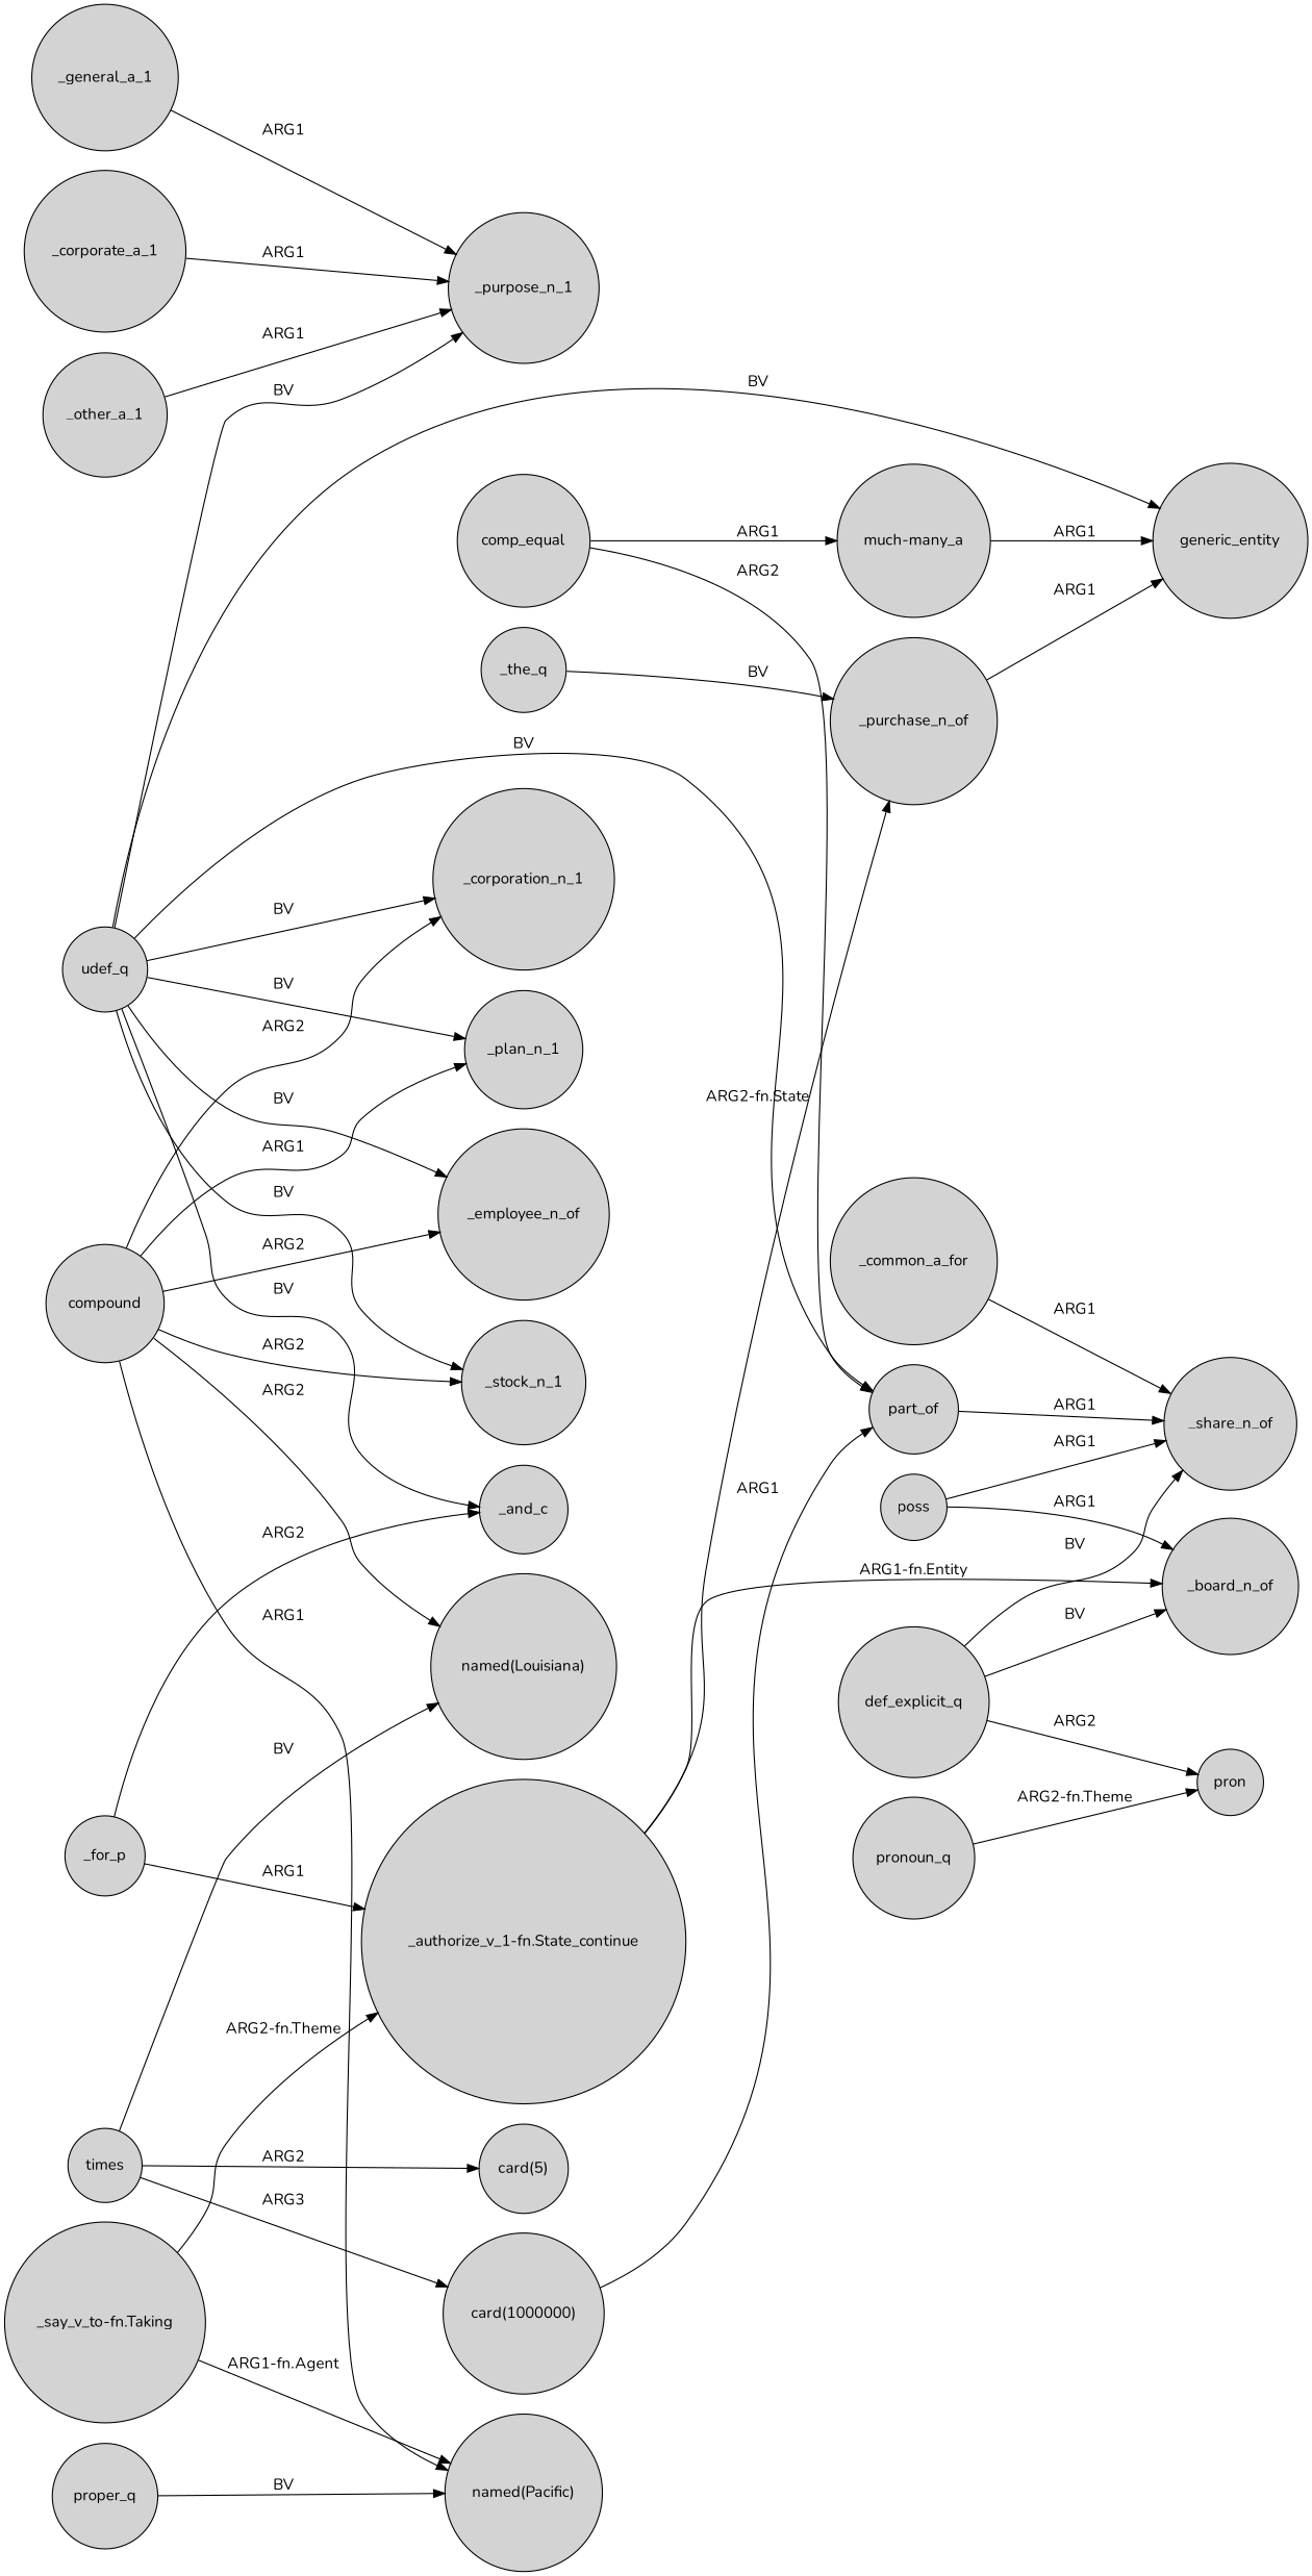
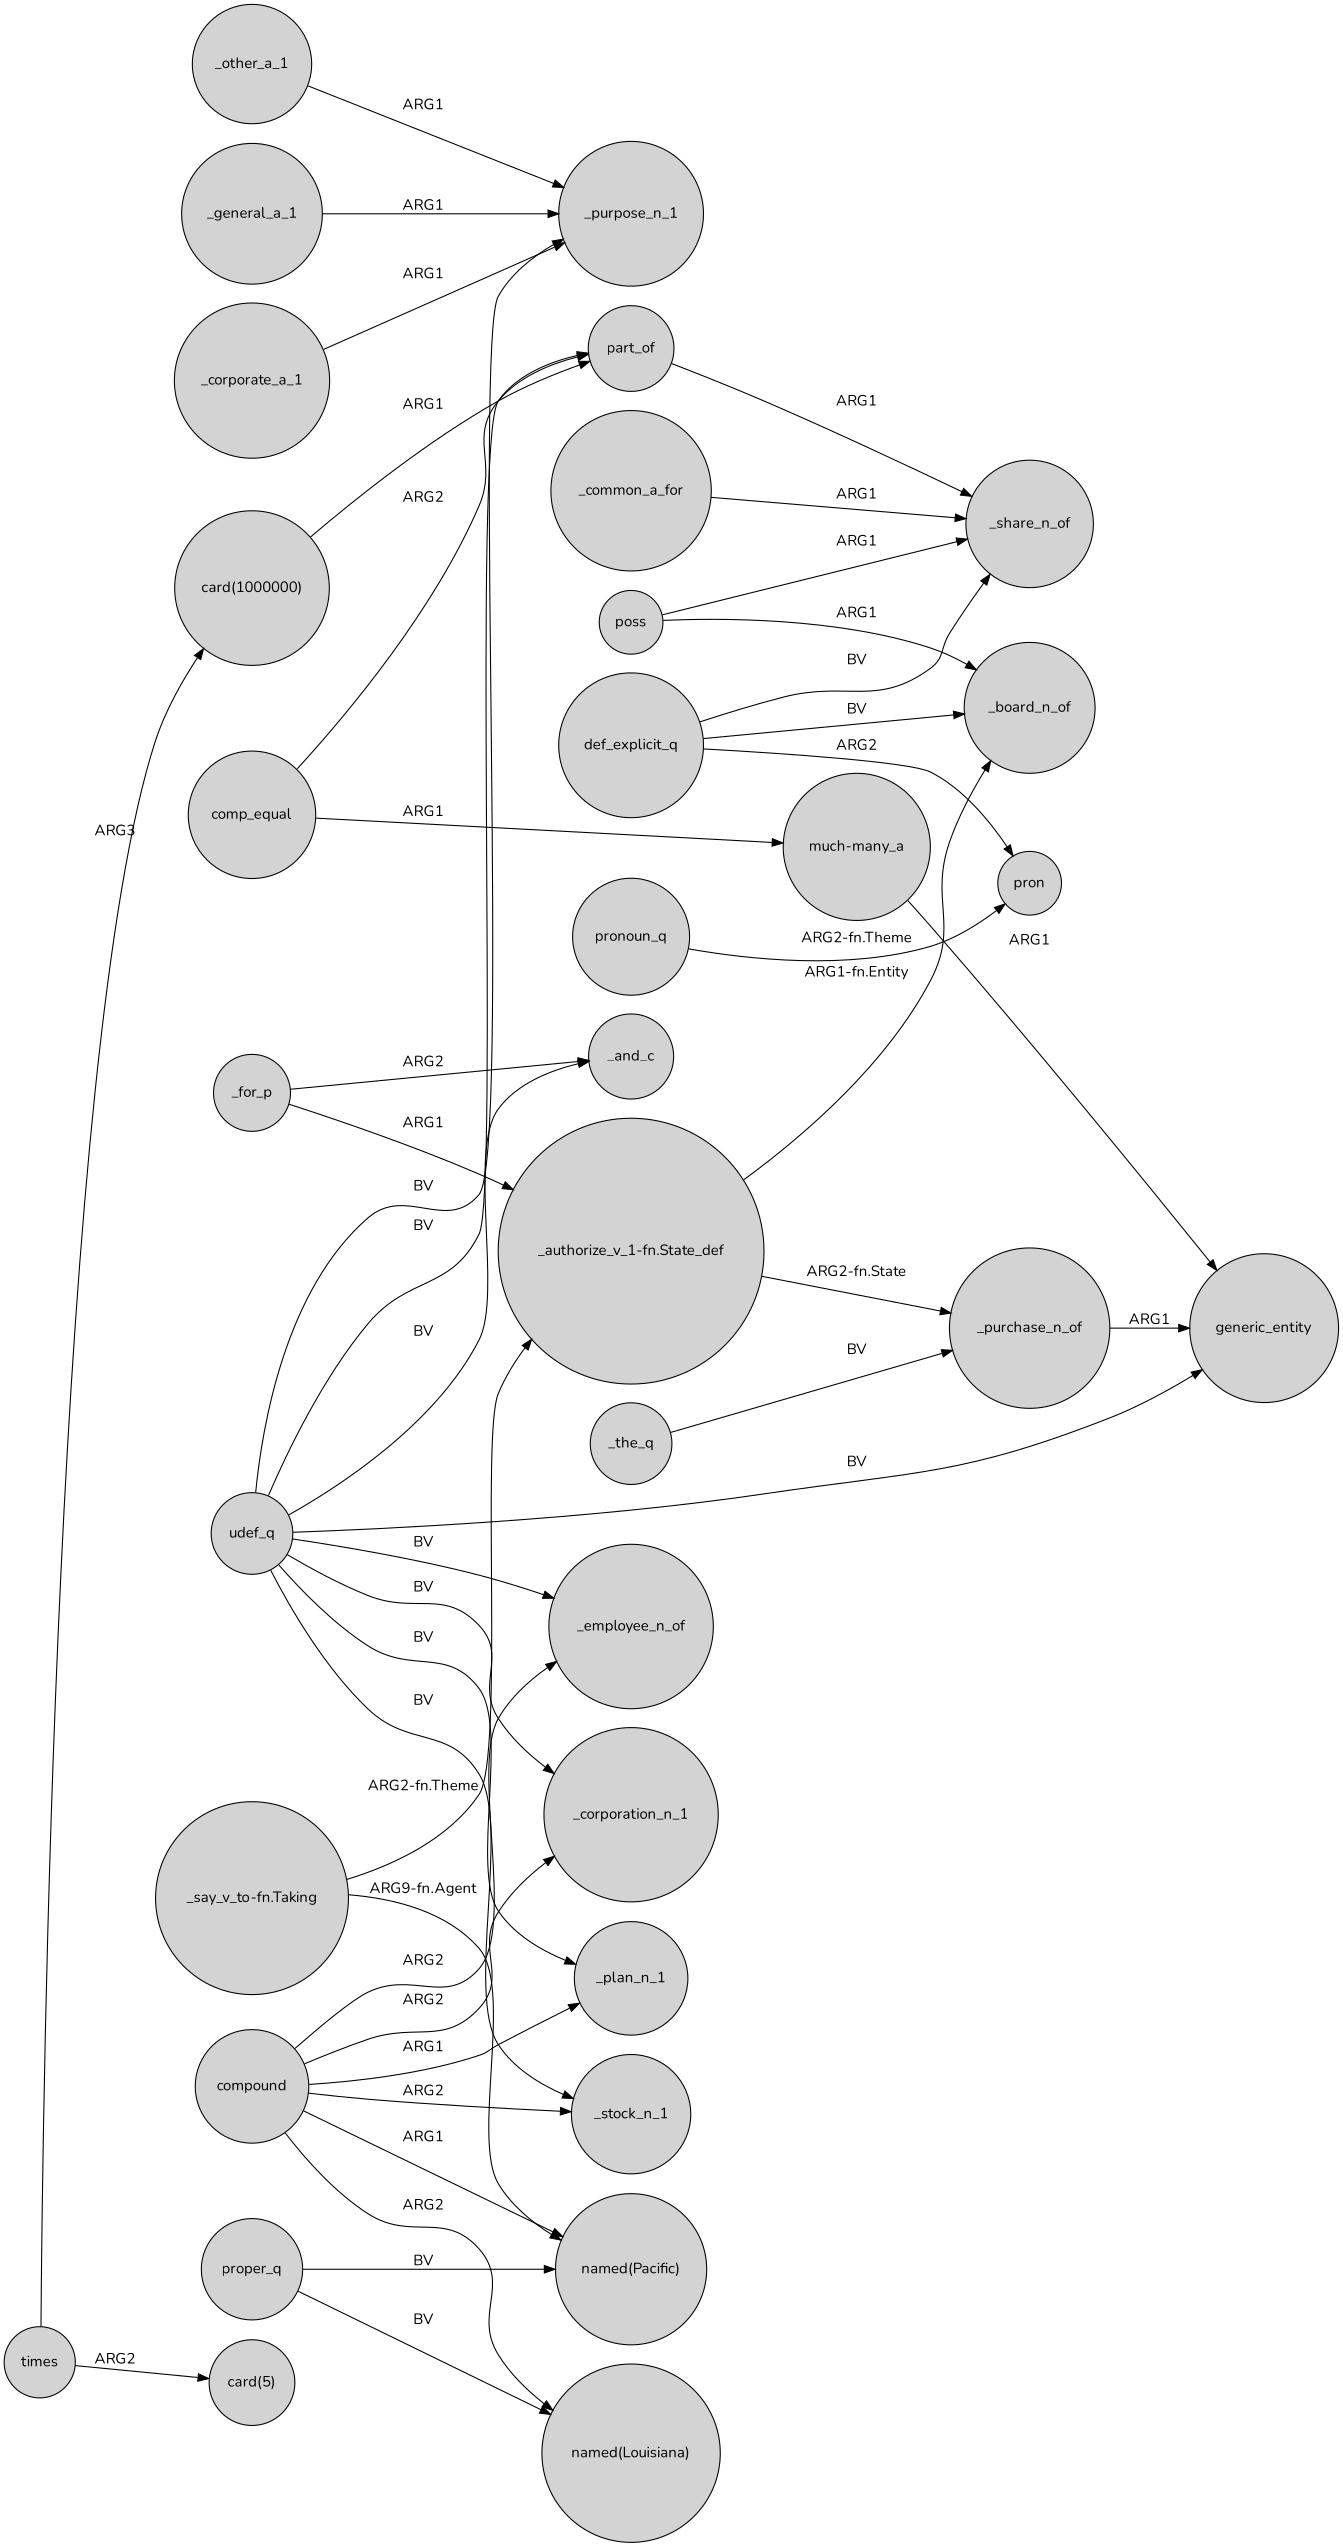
  digraph {
    fontname=Nunito
    rankdir=LR
    node [fontname=Nunito shape=circle style=filled]
    edge [fontname=Nunito]
    _corporate_a_1
    _purpose_n_1
    def_explicit_q
    _board_n_of
    _share_n_of
    pron
    _other_a_1
    udef_q
    part_of
    _and_c
    generic_entity
    _stock_n_1
    _corporation_n_1
    _employee_n_of
    _plan_n_1
    _general_a_1
-   "_authorize_v_1-fn.State_continue"
+   "_authorize_v_1-fn.State_continue" [label="_authorize_v_1-fn.State_def"]
    _purchase_n_of
    proper_q
    "named(Louisiana)"
    "named(Pacific)"
    times
    "card(1000000)"
    "card(5)"
    compound
    _common_a_for
    "_say_v_to-fn.Taking"
    comp_equal
    "much-many_a"
    pronoun_q
    poss
    _the_q
    _for_p
    _corporate_a_1 -> _purpose_n_1 [label=ARG1]
    def_explicit_q -> _board_n_of [label=BV]
    def_explicit_q -> _share_n_of [label=BV]
    def_explicit_q -> pron [label=ARG2]
    _other_a_1 -> _purpose_n_1 [label=ARG1]
    udef_q -> _purpose_n_1 [label=BV]
    udef_q -> part_of [label=BV]
    udef_q -> _and_c [label=BV]
    udef_q -> generic_entity [label=BV]
    udef_q -> _stock_n_1 [label=BV]
    udef_q -> _corporation_n_1 [label=BV]
    udef_q -> _employee_n_of [label=BV]
    udef_q -> _plan_n_1 [label=BV]
    part_of -> _share_n_of [label=ARG1]
    _general_a_1 -> _purpose_n_1 [label=ARG1]
    "_authorize_v_1-fn.State_continue" -> _board_n_of [label="ARG1-fn.Entity"]
    "_authorize_v_1-fn.State_continue" -> _purchase_n_of [label="ARG2-fn.State"]
    _purchase_n_of -> generic_entity [label=ARG1]
-   times -> "named(Louisiana)" [label=BV]
+   proper_q -> "named(Louisiana)" [label=BV]
    proper_q -> "named(Pacific)" [label=BV]
    times -> "card(1000000)" [label=ARG3]
    times -> "card(5)" [label=ARG2]
    "card(1000000)" -> part_of [label=ARG1]
    compound -> _stock_n_1 [label=ARG2]
    compound -> _corporation_n_1 [label=ARG2]
    compound -> _employee_n_of [label=ARG2]
    compound -> _plan_n_1 [label=ARG1]
    compound -> "named(Louisiana)" [label=ARG2]
    compound -> "named(Pacific)" [label=ARG1]
    _common_a_for -> _share_n_of [label=ARG1]
    "_say_v_to-fn.Taking" -> "_authorize_v_1-fn.State_continue" [label="ARG2-fn.Theme"]
-   "_say_v_to-fn.Taking" -> "named(Pacific)" [label="ARG1-fn.Agent"]
+   "_say_v_to-fn.Taking" -> "named(Pacific)" [label="ARG9-fn.Agent"]
    comp_equal -> part_of [label=ARG2]
    comp_equal -> "much-many_a" [label=ARG1]
    "much-many_a" -> generic_entity [label=ARG1]
    pronoun_q -> pron [label="ARG2-fn.Theme"]
    poss -> _board_n_of [label=ARG1]
    poss -> _share_n_of [label=ARG1]
    _the_q -> _purchase_n_of [label=BV]
    _for_p -> _and_c [label=ARG2]
    _for_p -> "_authorize_v_1-fn.State_continue" [label=ARG1]
  }
